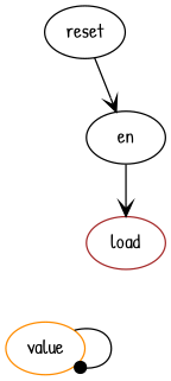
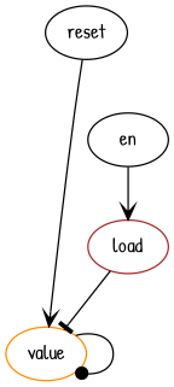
  digraph {
    fontname="Patrick Hand"
    node [color=black fontname="Patrick Hand"]
    edge [arrowhead=vee fontname="Patrick Hand" weight=1.0]
    value [color=darkorange]
    reset
    load [color=brown]
    en
    value -> value [arrowhead=dot]
-   reset -> en [weight=3.0]
+   reset -> value [weight=3.0]
+   load -> value [arrowhead=tee weight=2.0]
    en -> load
  }
